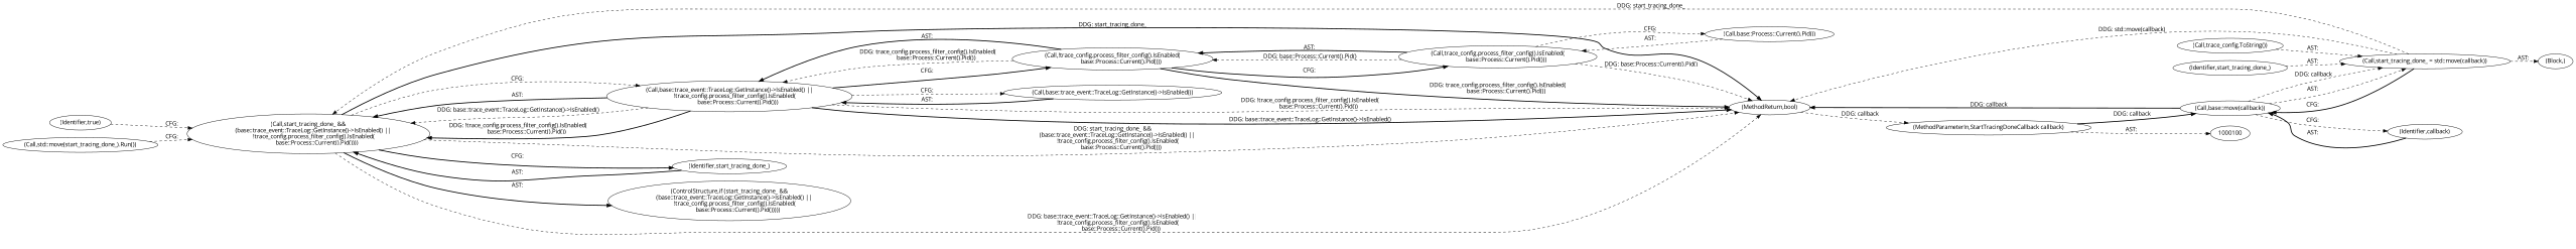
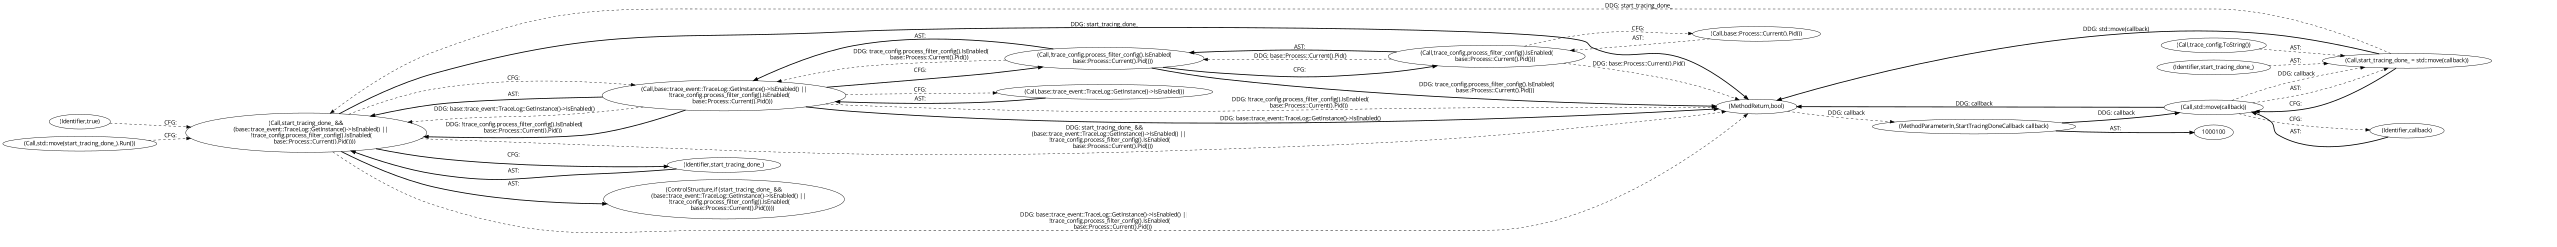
  digraph {
    fontname="Open Sans"
    rankdir=LR
    node [fontname="Open Sans"]
    edge [fontname="Open Sans" style=dashed]
    n1 [label="(Call,start_tracing_done_ &&\n      (base::trace_event::TraceLog::GetInstance()->IsEnabled() ||\n       !trace_config.process_filter_config().IsEnabled(\n           base::Process::Current().Pid())))"]
    n2 [label="(Call,base::trace_event::TraceLog::GetInstance()->IsEnabled() ||\n       !trace_config.process_filter_config().IsEnabled(\n           base::Process::Current().Pid()))"]
    n3 [label="(MethodReturn,bool)"]
    n4 [label="(Identifier,start_tracing_done_)"]
    n5 [label="(ControlStructure,if (start_tracing_done_ &&\n      (base::trace_event::TraceLog::GetInstance()->IsEnabled() ||\n       !trace_config.process_filter_config().IsEnabled(\n           base::Process::Current().Pid()))))"]
    n6 [label="(Call,!trace_config.process_filter_config().IsEnabled(\n           base::Process::Current().Pid()))"]
    n7 [label="(Call,base::trace_event::TraceLog::GetInstance()->IsEnabled())"]
    n8 [label="(MethodParameterIn,StartTracingDoneCallback callback)"]
    n9 [label="(Call,start_tracing_done_ = std::move(callback))"]
-   n10 [label="(Call,base::move(callback))"]
-   n11 [label="(Block,)"]
+   n10 [label="(Call,std::move(callback))"]
    n12 [label="(Identifier,callback)"]
    1000100
    n14 [label="(Call,trace_config.process_filter_config().IsEnabled(\n           base::Process::Current().Pid()))"]
    n15 [label="(Call,base::Process::Current().Pid())"]
    n16 [label="(Identifier,true)"]
    n17 [label="(Call,trace_config.ToString())"]
    n18 [label="(Call,std::move(start_tracing_done_).Run())"]
    n19 [label="(Identifier,start_tracing_done_)"]
    n1 -> n2 [label="CFG: "]
    n1 -> n3 [label="DDG: start_tracing_done_ &&\n      (base::trace_event::TraceLog::GetInstance()->IsEnabled() ||\n       !trace_config.process_filter_config().IsEnabled(\n           base::Process::Current().Pid()))"]
    n1 -> n3 [label="DDG: base::trace_event::TraceLog::GetInstance()->IsEnabled() ||\n       !trace_config.process_filter_config().IsEnabled(\n           base::Process::Current().Pid())"]
    n1 -> n3 [label="DDG: start_tracing_done_" style=bold]
    n1 -> n4 [label="CFG: " style=bold]
    n1 -> n5 [label="AST: " style=bold]
    n2 -> n1 [label="AST: " style=bold]
    n2 -> n1 [label="DDG: base::trace_event::TraceLog::GetInstance()->IsEnabled()"]
    n2 -> n1 [label="DDG: !trace_config.process_filter_config().IsEnabled(\n           base::Process::Current().Pid())" style=bold]
    n2 -> n3 [label="DDG: !trace_config.process_filter_config().IsEnabled(\n           base::Process::Current().Pid())"]
    n2 -> n3 [label="DDG: base::trace_event::TraceLog::GetInstance()->IsEnabled()" style=bold]
    n2 -> n6 [label="CFG: " style=bold]
    n2 -> n7 [label="CFG: "]
    n3 -> n8 [label="DDG: callback"]
    n4 -> n1 [label="AST: " style=bold]
    n6 -> n2 [label="AST: " style=bold]
    n6 -> n2 [label="DDG: trace_config.process_filter_config().IsEnabled(\n           base::Process::Current().Pid())"]
    n6 -> n3 [label="DDG: trace_config.process_filter_config().IsEnabled(\n           base::Process::Current().Pid())" style=bold]
    n6 -> n14 [label="CFG: " style=bold]
    n7 -> n2 [label="AST: " style=bold]
    n8 -> n10 [label="DDG: callback" style=bold]
-   n8 -> 1000100 [label="AST: "]
+   n8 -> 1000100 [label="AST: " style=bold]
    n9 -> n1 [label="DDG: start_tracing_done_"]
-   n9 -> n3 [label="DDG: std::move(callback)"]
+   n9 -> n3 [label="DDG: std::move(callback)" style=bold]
    n9 -> n10 [label="CFG: " style=bold]
-   n9 -> n11 [label="AST: "]
    n10 -> n3 [label="DDG: callback" style=bold]
    n10 -> n9 [label="AST: "]
    n10 -> n9 [label="DDG: callback"]
    n10 -> n12 [label="CFG: "]
    n12 -> n10 [label="AST: " style=bold]
    n14 -> n3 [label="DDG: base::Process::Current().Pid()"]
    n14 -> n6 [label="AST: " style=bold]
    n14 -> n6 [label="DDG: base::Process::Current().Pid()"]
    n14 -> n15 [label="CFG: "]
    n15 -> n14 [label="AST: "]
    n16 -> n1 [label="CFG: "]
    n17 -> n9 [label="AST: "]
    n18 -> n1 [label="CFG: "]
    n19 -> n9 [label="AST: "]
  }
